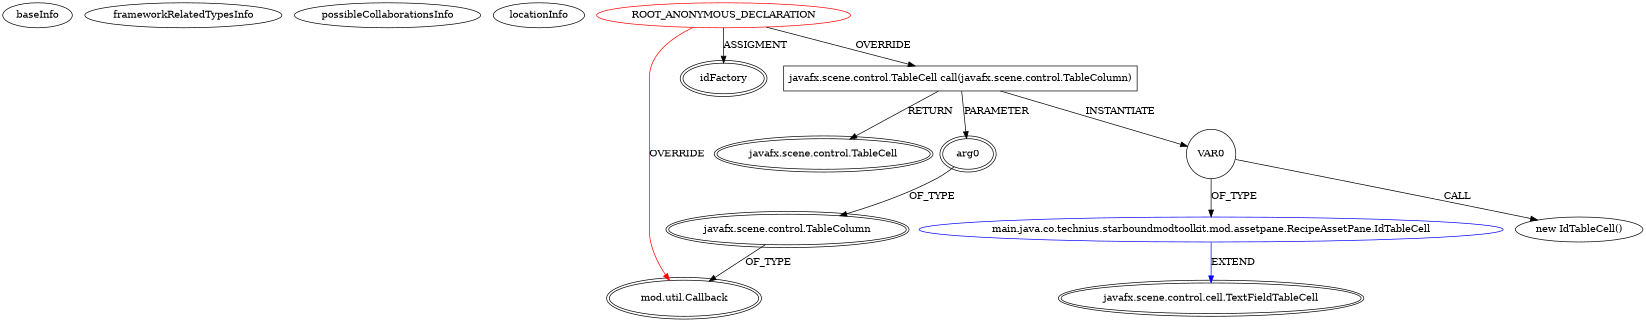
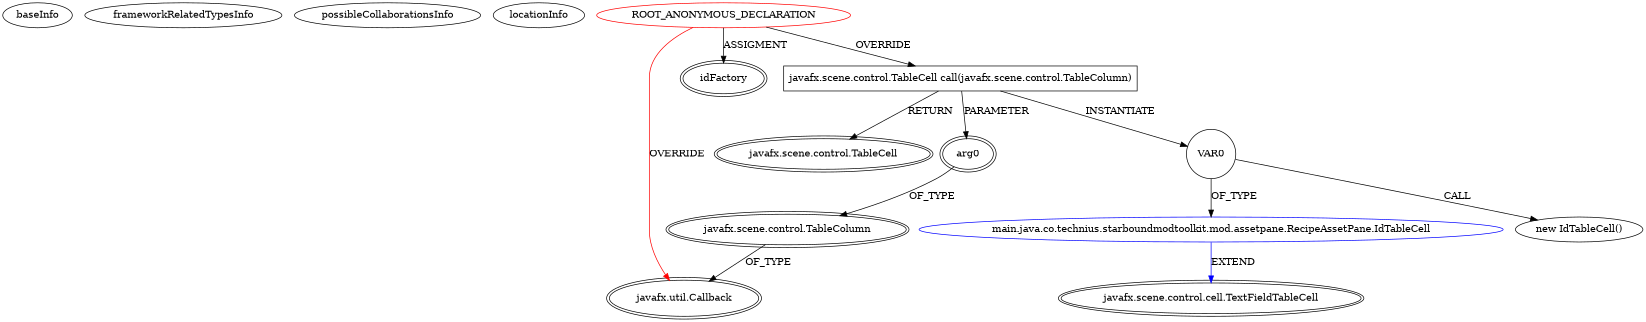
  digraph {
    node [isFrameworkType=true]
    baseInfo [category=extension_graph graphId=1430 isAnonymous=true possibleRelation=true isFrameworkType=""]
    frameworkRelatedTypesInfo [0="javafx.util.Callback" isFrameworkType=""]
    possibleCollaborationsInfo [0="1430~OVERRIDING_METHOD_DECLARATION-INSTANTIATION-~javafx.util.Callback ~javafx.scene.control.cell.TextFieldTableCell ~true~false" isFrameworkType=""]
    locationInfo [contextSignature=" RecipeAssetPane(JsonAsset)" filePath="/Technius-Starbound-Mod-Toolkit/Starbound-Mod-Toolkit-master/src/main/java/co/technius/starboundmodtoolkit/mod/assetpane/RecipeAssetPane.java" graphId=1430 projectName="Technius-Starbound-Mod-Toolkit" isFrameworkType=""]
    n5 [color=red isFrameworkType=false label=ROOT_ANONYMOUS_DECLARATION vertexType=ROOT_ANONYMOUS_DECLARATION]
-   n6 [label="mod.util.Callback" peripheries=2 vertexType=FRAMEWORK_INTERFACE_TYPE]
+   n6 [label="javafx.util.Callback" peripheries=2 vertexType=FRAMEWORK_INTERFACE_TYPE]
    n7 [label=idFactory peripheries=2 vertexType=OUTSIDE_VARIABLE_EXPRESION]
    n8 [isFrameworkType=false label="javafx.scene.control.TableCell call(javafx.scene.control.TableColumn)" shape=box vertexType=OVERRIDING_METHOD_DECLARATION]
    n9 [label="javafx.scene.control.TableCell" peripheries=2 vertexType=FRAMEWORK_CLASS_TYPE]
    n10 [label=arg0 peripheries=2 vertexType=PARAMETER_DECLARATION]
    n11 [isFrameworkType=false label=VAR0 shape=circle vertexType=VARIABLE_EXPRESION]
    n12 [label="javafx.scene.control.TableColumn" peripheries=2 vertexType=FRAMEWORK_CLASS_TYPE]
    n13 [color=blue isFrameworkType=false label="main.java.co.technius.starboundmodtoolkit.mod.assetpane.RecipeAssetPane.IdTableCell" vertexType=REFERENCE_CLIENT_CLASS_DECLARATION]
    n14 [isFrameworkType=false label="new IdTableCell()" vertexType=CONSTRUCTOR_CALL]
    n15 [label="javafx.scene.control.cell.TextFieldTableCell" peripheries=2 vertexType=FRAMEWORK_CLASS_TYPE]
    n5 -> n6 [color=red label=OVERRIDE]
    n5 -> n7 [label=ASSIGMENT]
    n5 -> n8 [label=OVERRIDE]
    n8 -> n9 [label=RETURN]
    n8 -> n10 [label=PARAMETER]
    n8 -> n11 [label=INSTANTIATE]
    n10 -> n12 [label=OF_TYPE]
    n11 -> n13 [label=OF_TYPE]
    n11 -> n14 [label=CALL]
    n12 -> n6 [label=OF_TYPE]
    n13 -> n15 [color=blue label=EXTEND]
  }
